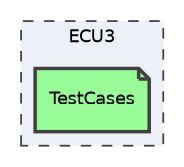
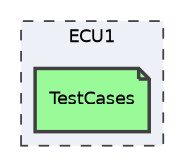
  digraph {
    compound=true
    rankdir=LR
    n1 [color=grey25 fillcolor=palegreen fontname=Helvetica fontsize=10 label=TestCases shape=note style="filled,bold,"]
    subgraph cluster_1 {
      bgcolor="#edf0f7"
      fontname=Helvetica
      fontsize=10
-     label=ECU3
+     label=ECU1
      pencolor=grey25
      style="filled,dashed,"
      n1
    }
  }
